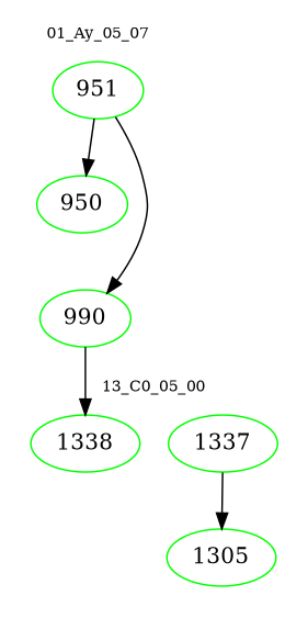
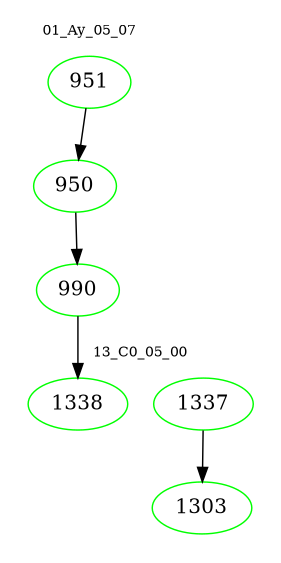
  digraph {
    node [color=green]
    edge [color=black]
    n1 [label=951]
    n2 [label=950]
    n3 [label=990]
    n4 [label=1337]
-   n5 [label=1305]
+   n5 [label=1303]
    n6 [label=1338]
    subgraph cluster_1 {
      color=white
      fontsize=10
      label="01_Ay_05_07"
      n1
      n2
      n3
    }
    subgraph cluster_2 {
      color=white
      fontsize=10
      label="13_C0_05_00"
      n4
      n5
      n6
    }
    n1 -> n2
-   n1 -> n3
+   n2 -> n3
    n3 -> n6
    n4 -> n5
  }
